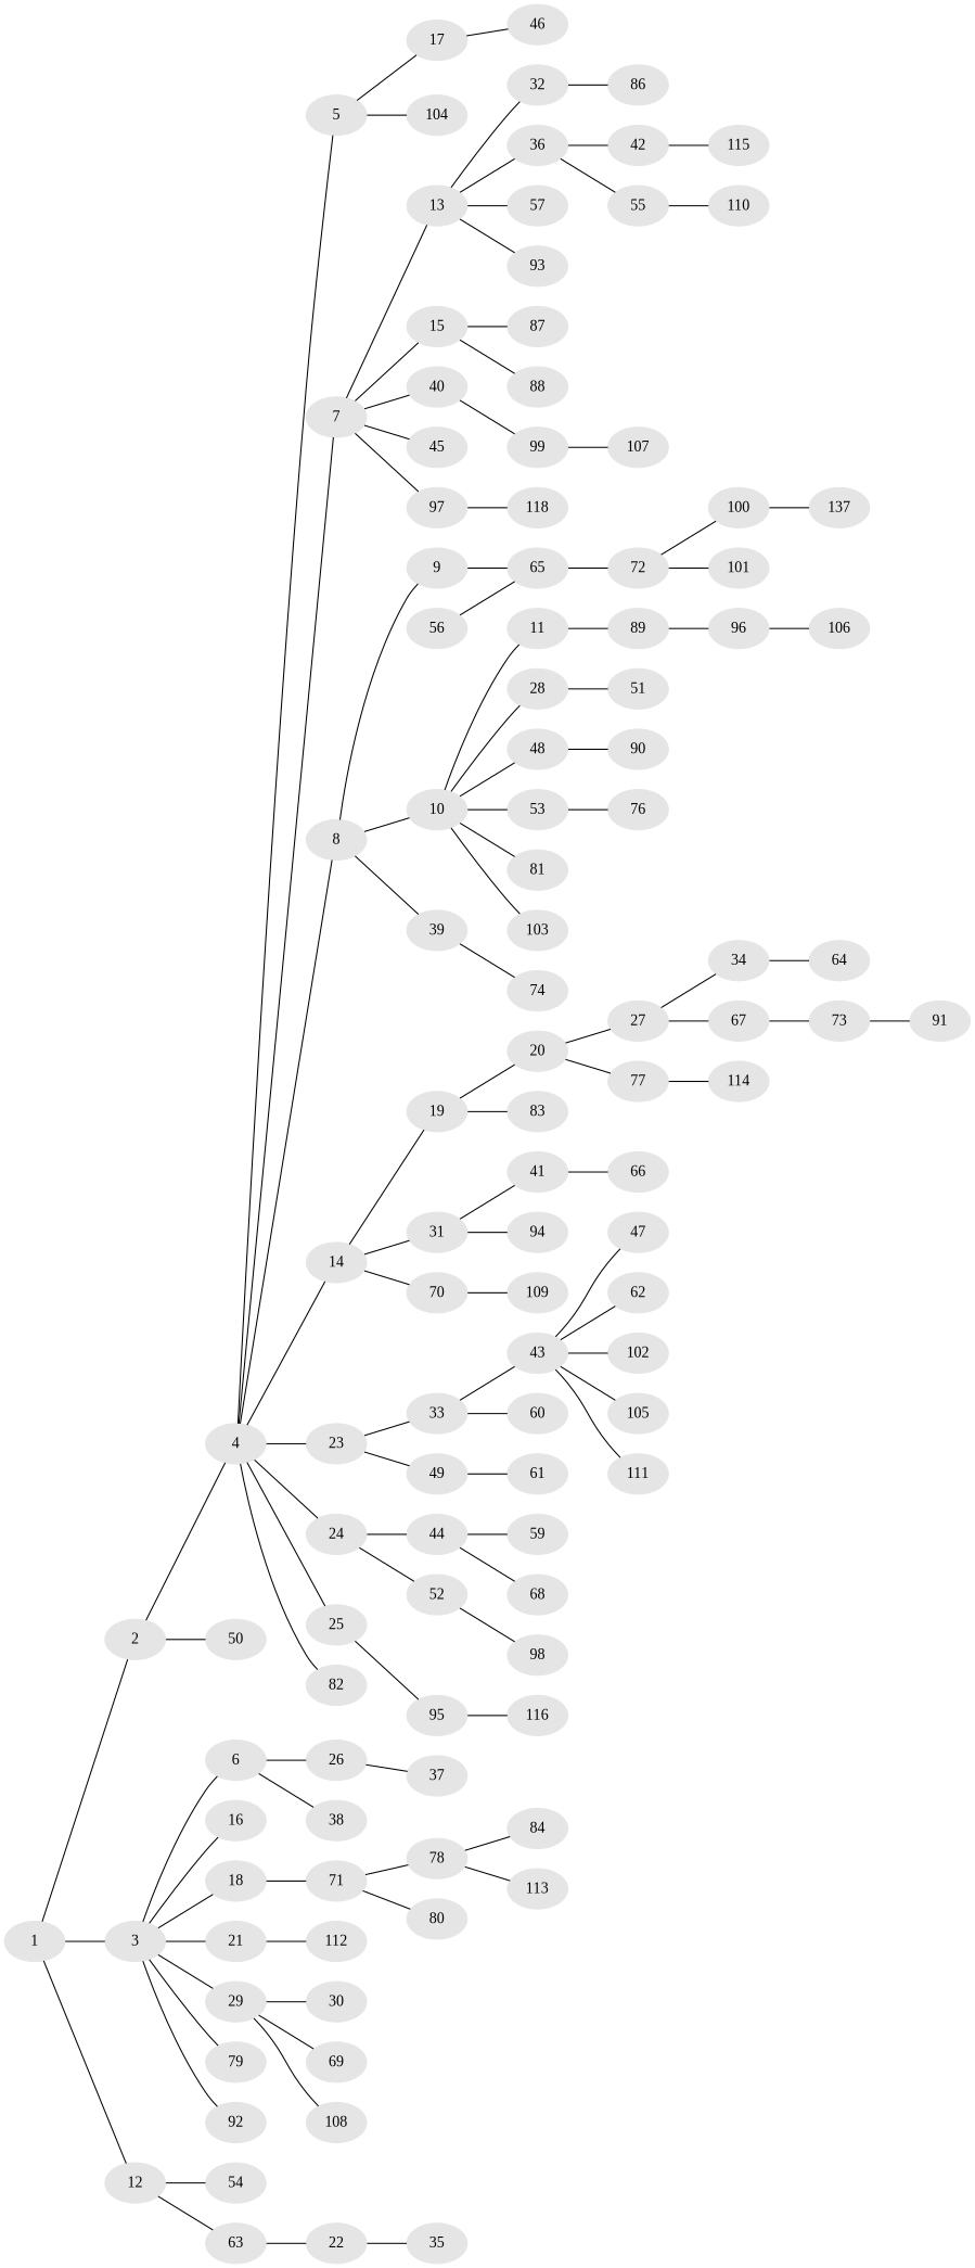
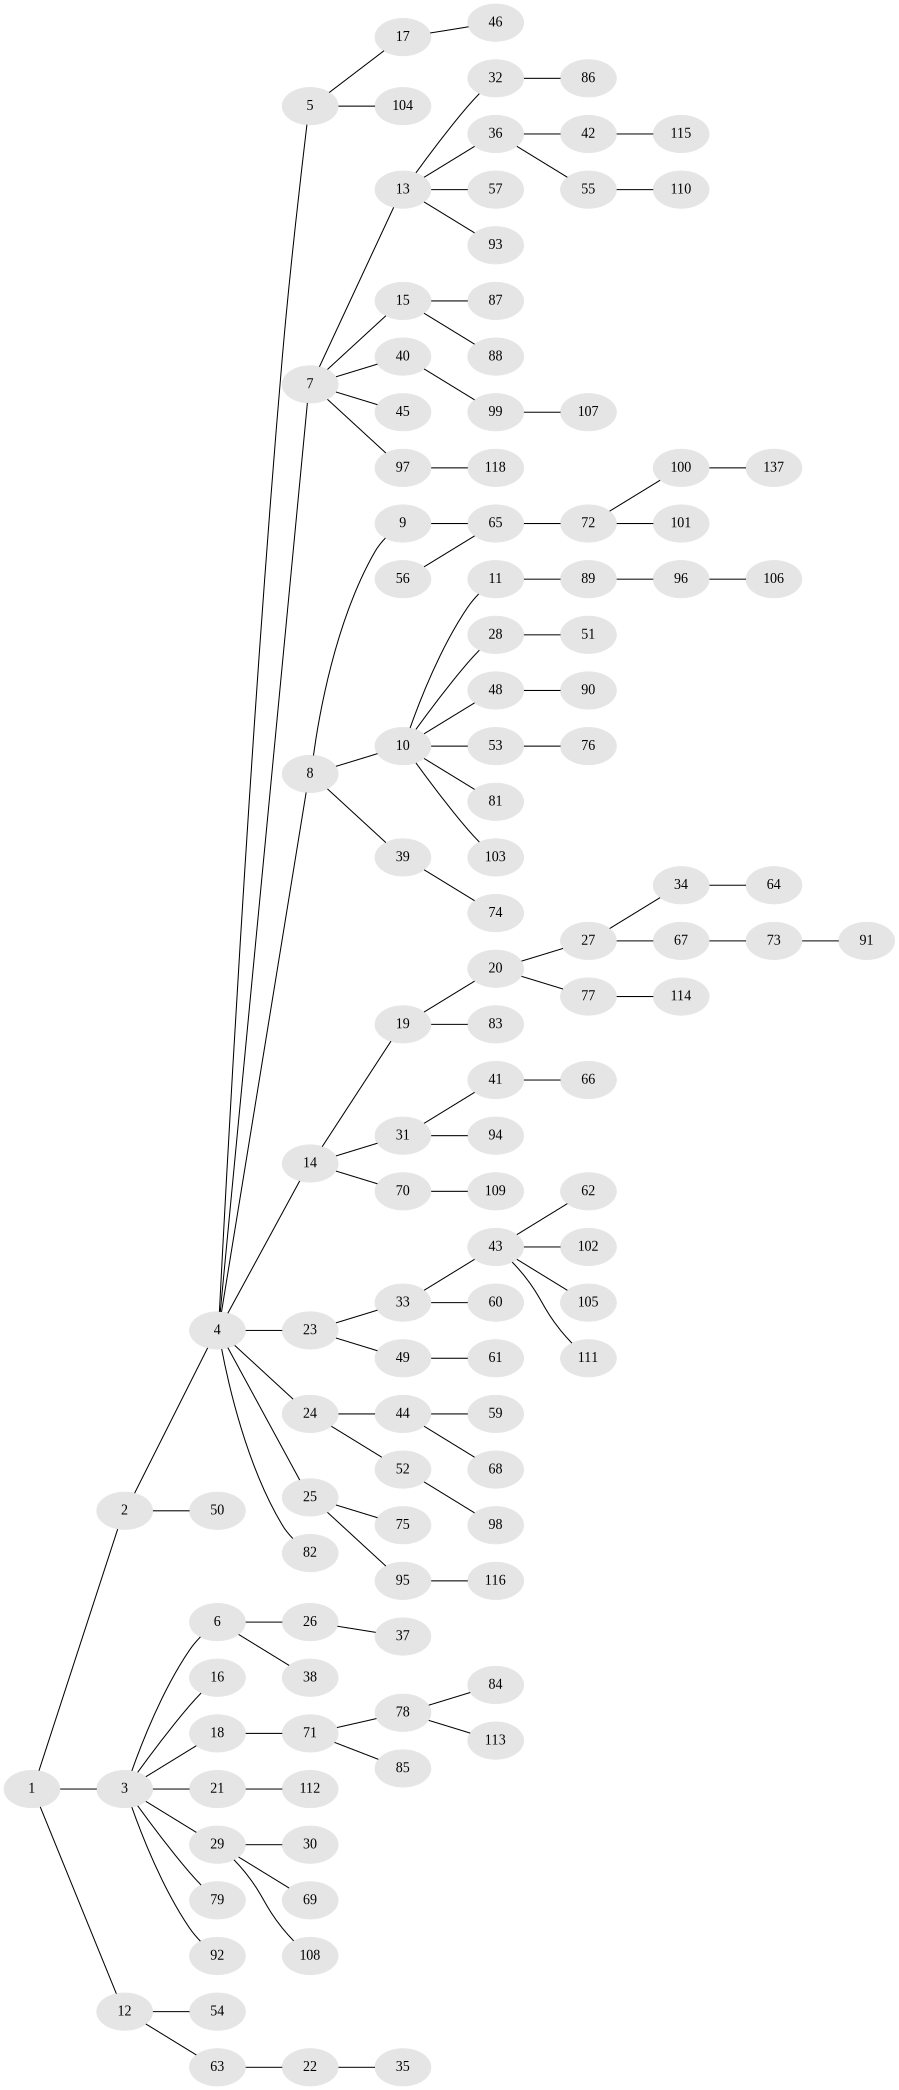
  graph {
    fontname="Liberation Serif"
    rankdir=LR
    node [color=gray90 fontname="Liberation Serif" style=filled]
    edge [fontname="Liberation Serif"]
    1
    2
    3
    12
    4
    50
    6
    16
    18
    21
    29
    79
    92
    54
    63
    5
    7
    8
    14
    23
    24
    25
    82
    26
    38
    71
    112
    30
    69
    108
    17
    104
    13
    15
    40
    45
    97
    9
    10
    39
    19
    31
    70
    33
    49
    44
    52
+   75
    95
    46
    37
    32
    36
    57
    93
    87
    88
    99
    118
    65
    11
    28
    48
    53
    81
    103
    74
    56
    89
    51
    90
    76
    96
    22
    35
    86
    42
    55
    20
    83
    41
    94
    109
    78
-   85 [label=80]
+   85
    27
    77
    34
    67
    114
    43
    60
    61
    59
    68
    98
    116
    64
    73
    66
-   47
    62
    102
    105
    111
    115
    110
    107
    72
    100
    101
    91
    84
    113
    n115 [label=137]
    106
    1 -- 2
    1 -- 3
    1 -- 12
    2 -- 4
    2 -- 50
    3 -- 6
    3 -- 16
    3 -- 18
    3 -- 21
    3 -- 29
    3 -- 79
    3 -- 92
    12 -- 54
    12 -- 63
    4 -- 5
    4 -- 7
    4 -- 8
    4 -- 14
    4 -- 23
    4 -- 24
    4 -- 25
    4 -- 82
    6 -- 26
    6 -- 38
    18 -- 71
    21 -- 112
    29 -- 30
    29 -- 69
    29 -- 108
    63 -- 22
    5 -- 17
    5 -- 104
    7 -- 13
    7 -- 15
    7 -- 40
    7 -- 45
    7 -- 97
    8 -- 9
    8 -- 10
    8 -- 39
    14 -- 19
    14 -- 31
    14 -- 70
    23 -- 33
    23 -- 49
    24 -- 44
    24 -- 52
+   25 -- 75
    25 -- 95
    26 -- 37
    71 -- 78
    71 -- 85
    17 -- 46
    13 -- 32
    13 -- 36
    13 -- 57
    13 -- 93
    15 -- 87
    15 -- 88
    40 -- 99
    97 -- 118
    9 -- 65
    10 -- 11
    10 -- 28
    10 -- 48
    10 -- 53
    10 -- 81
    10 -- 103
    39 -- 74
    19 -- 20
    19 -- 83
    31 -- 41
    31 -- 94
    70 -- 109
    33 -- 43
    33 -- 60
    49 -- 61
    44 -- 59
    44 -- 68
    52 -- 98
    95 -- 116
    32 -- 86
    36 -- 42
    36 -- 55
    99 -- 107
    65 -- 72
    11 -- 89
    28 -- 51
    48 -- 90
    53 -- 76
    56 -- 65
    89 -- 96
    96 -- 106
    22 -- 35
    42 -- 115
    55 -- 110
    20 -- 27
    20 -- 77
    41 -- 66
    78 -- 84
    78 -- 113
    27 -- 34
    27 -- 67
    77 -- 114
    34 -- 64
    67 -- 73
-   43 -- 47
    43 -- 62
    43 -- 102
    43 -- 105
    43 -- 111
    73 -- 91
    72 -- 100
    72 -- 101
    100 -- n115
  }
